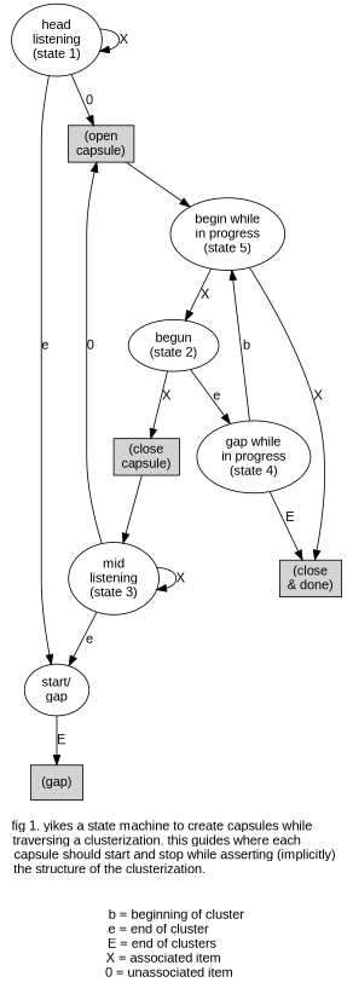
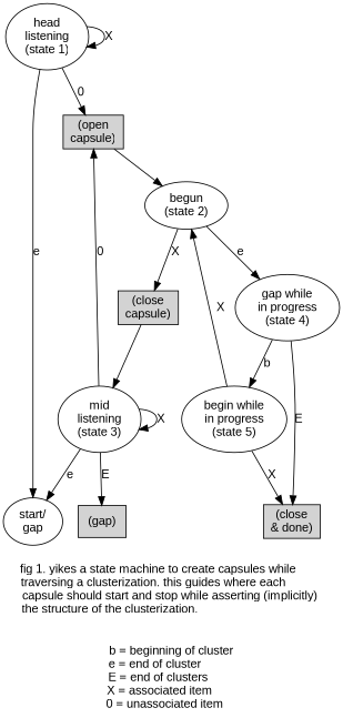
  digraph {
    fontname="Liberation Sans"
    label="\nfig 1. yikes a state machine to create capsules while        \ntraversing a clusterization. this guides where each           \ncapsule should start and stop while asserting (implicitly) \nthe structure of the clusterization.                                     \n\n\nb = beginning of cluster\ne = end of cluster          \nE = end of clusters        \nX = associated item       \n0 = unassociated item    \n"
    node [fontname="Liberation Sans" shape=ellipse]
    edge [fontname="Liberation Sans"]
    n1 [label="start/\ngap"]
    n2 [label="(gap)" shape=rect style=filled]
    n3 [label="head\nlistening\n(state 1)"]
    n4 [label="(open\ncapsule)" shape=rect style=filled]
    n5 [label="begun\n(state 2)"]
    n6 [label="(close\ncapsule)" shape=rect style=filled]
    n7 [label="gap while\nin progress\n(state 4)"]
    n8 [label="mid\nlistening\n(state 3)"]
    n9 [label="begin while\nin progress\n(state 5)"]
    n10 [label="(close\n& done)" shape=rect style=filled]
-   n1 -> n2 [label=E]
+   n8 -> n2 [label=E]
    n3 -> n1 [label=e]
    n3 -> n3 [label=X]
    n3 -> n4 [label=0]
-   n4 -> n9
+   n4 -> n5
    n5 -> n6 [label=X]
    n5 -> n7 [label=e]
    n6 -> n8
    n7 -> n9 [label=b]
    n7 -> n10 [label=E]
    n8 -> n1 [label=e]
    n8 -> n4 [label=0]
    n8 -> n8 [label=X]
    n9 -> n5 [label=X]
    n9 -> n10 [label=X shape=rect style=filled]
  }
